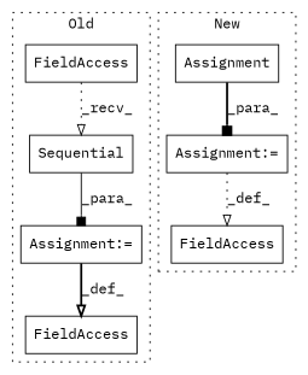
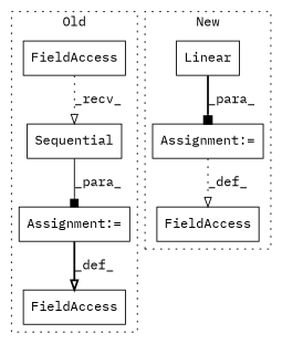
  digraph {
    fontname="IBM Plex Mono"
    node [a=22 l=1 shape=box fontname="IBM Plex Mono"]
    edge [style=bold arrowhead=onormal fontname="IBM Plex Mono"]
    n1 [a=32 l="11,1" label=Sequential s="1045,1062"]
    n2 [a=7 label="Assignment:=" s=1035]
    n3 [l=11 label=FieldAccess s=1024]
    n4 [l=8 label=FieldAccess s=1036]
-   n5 [a=32 l="7,1" label=Assignment s="1306,1318"]
+   n5 [a=32 l="7,1" label=Linear s="1306,1318"]
    n6 [a=7 label="Assignment:=" s=1256]
    n7 [l=13 label=FieldAccess s=1243]
    subgraph cluster_1 {
      label=Old
      style=dotted
      n1
      n2
      n3
      n4
    }
    subgraph cluster_2 {
      label=New
      style=dotted
      n5
      n6
      n7
    }
    n1 -> n2 [label=_para_ style=solid arrowhead=box]
    n2 -> n3 [label=_def_]
    n4 -> n1 [label=_recv_ style=dotted]
    n5 -> n6 [label=_para_ arrowhead=box]
    n6 -> n7 [label=_def_ style=dotted]
  }
